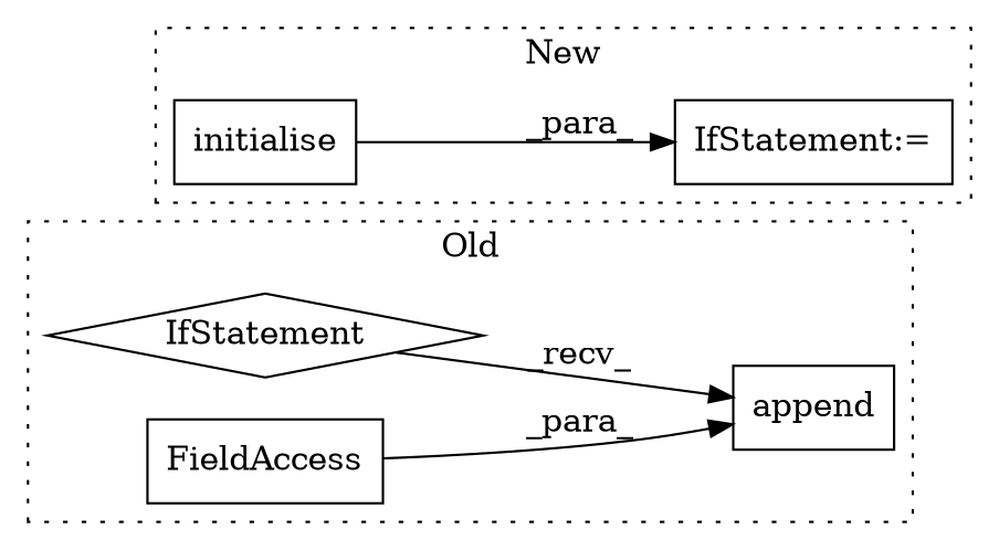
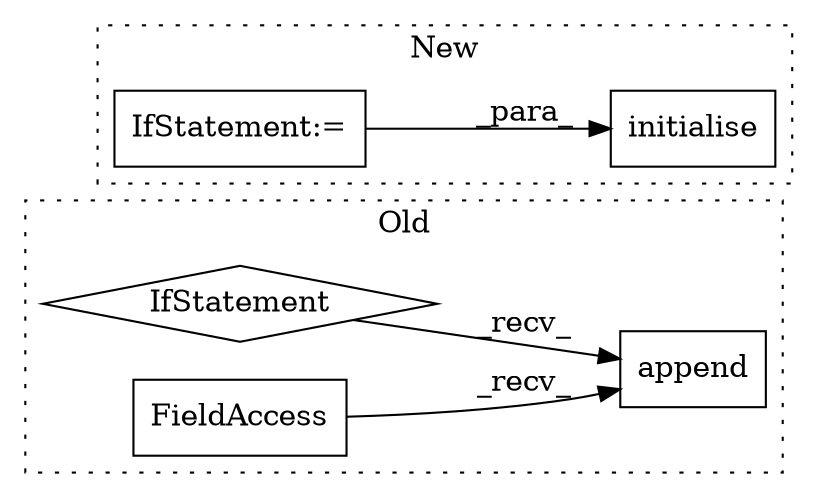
  digraph {
    rankdir=LR
    node [a=32 shape=box]
    n1 [l="7,1" label=append s="4789,4802"]
    n2 [a=25 l="4,2" label=IfStatement s="4222,4242" shape=diamond]
    n3 [a=22 l=12 label=FieldAccess s=4776]
    n4 [l="11,1" label=initialise s="3581,3623"]
    n5 [a=7 l=1 label="IfStatement:=" s=3464]
    subgraph cluster_1 {
      label=Old
      style=dotted
      n1
      n2
      n3
    }
    subgraph cluster_2 {
      label=New
      style=dotted
      n4
      n5
    }
    n2 -> n1 [label=_recv_]
-   n3 -> n1 [label=_para_]
-   n4 -> n5 [label=_para_]
+   n3 -> n1 [label=_recv_]
+   n5 -> n4 [label=_para_]
  }
